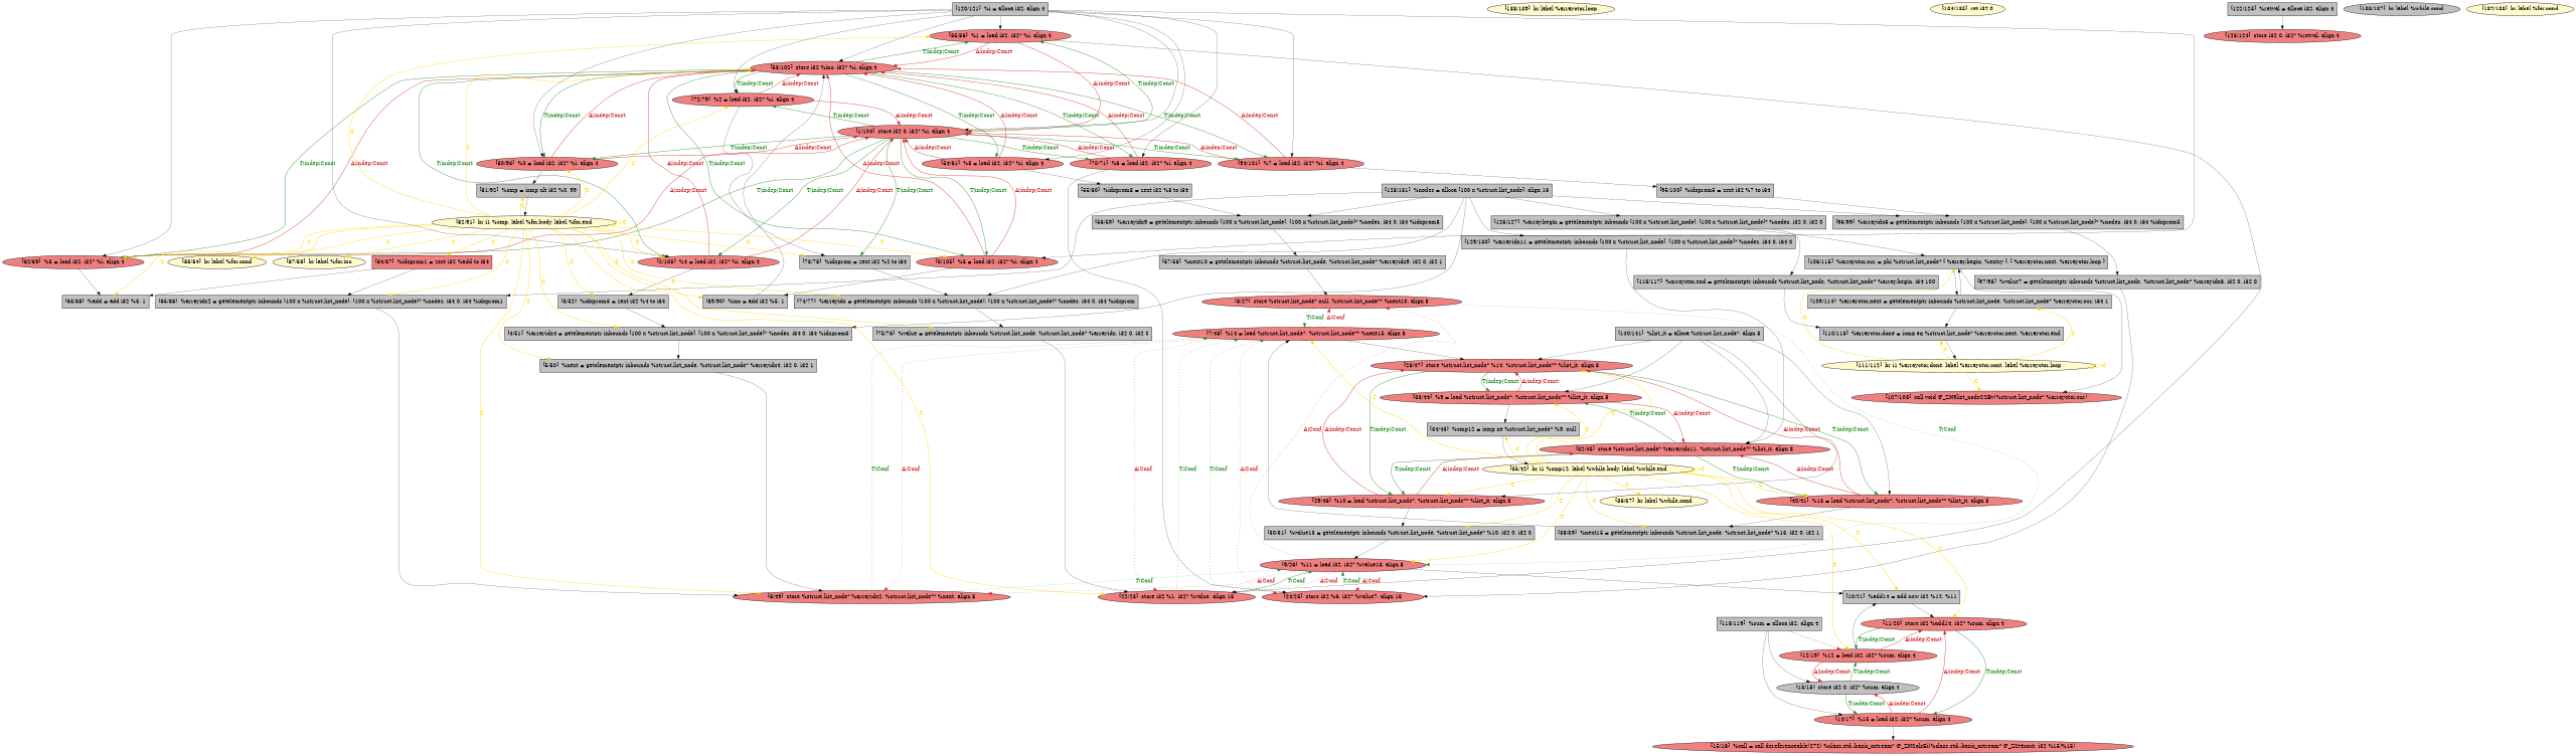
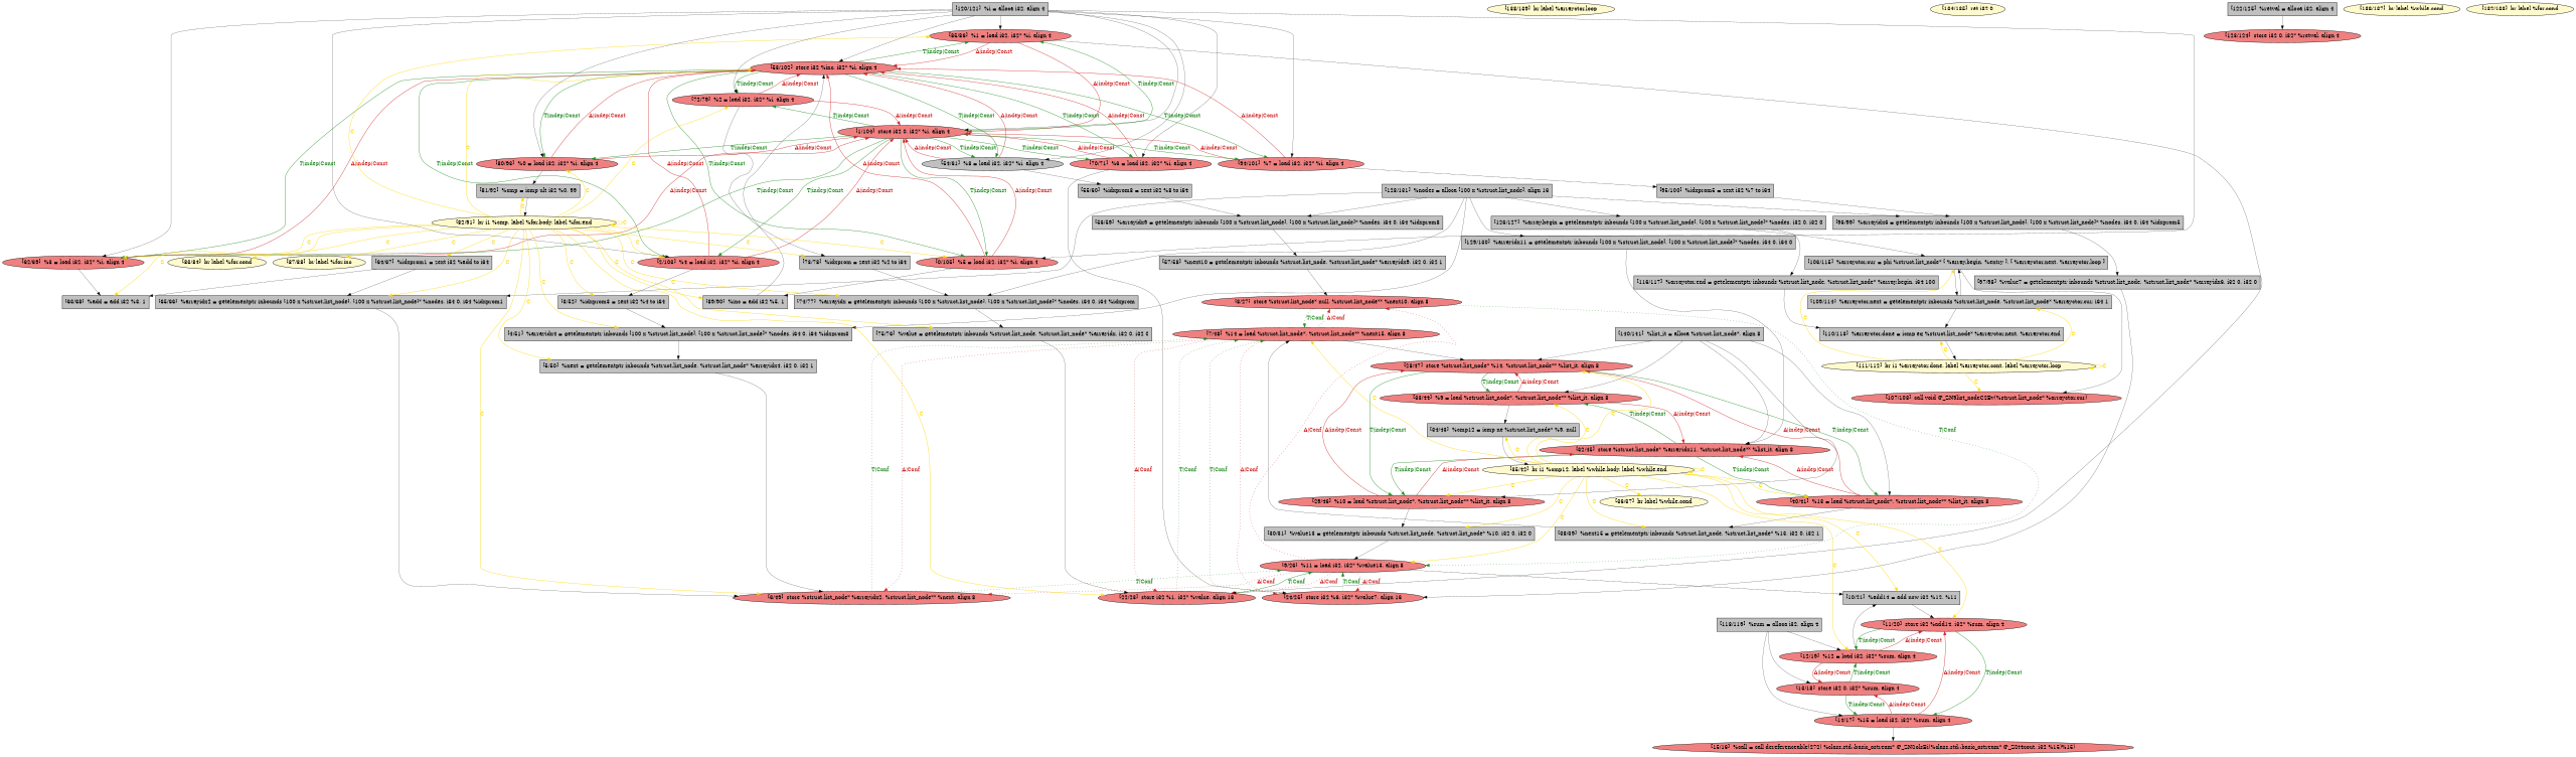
  digraph {
    node [fillcolor=grey shape=ellipse style=filled]
    edge [color=black fontcolor=black penwidth=1.0 style=solid]
    n1 [label="[57/58]  %next10 = getelementptr inbounds %struct.list_node, %struct.list_node* %arrayidx9, i32 0, i32 1" shape=rectangle]
    n2 [fillcolor=lightcoral label="[8/27]  store %struct.list_node* null, %struct.list_node** %next10, align 8"]
    n3 [fillcolor=lightcoral label="[7/48]  %14 = load %struct.list_node*, %struct.list_node** %next15, align 8"]
    n4 [fillcolor=lightcoral label="[9/26]  %11 = load i32, i32* %value13, align 8"]
    n5 [label="[89/90]  %inc = add i32 %5, 1" shape=rectangle]
    n6 [fillcolor=lightcoral label="[53/102]  store i32 %inc, i32* %i, align 4"]
    n7 [fillcolor=lightcoral label="[72/79]  %2 = load i32, i32* %i, align 4"]
    n8 [fillcolor=lightcoral label="[70/71]  %6 = load i32, i32* %i, align 4"]
    n9 [fillcolor=lightcoral label="[2/103]  %4 = load i32, i32* %i, align 4"]
-   n10 [fillcolor=lightcoral label="[54/61]  %8 = load i32, i32* %i, align 4"]
+   n10 [label="[54/61]  %8 = load i32, i32* %i, align 4"]
    n11 [fillcolor=lightcoral label="[85/86]  %1 = load i32, i32* %i, align 4"]
    n12 [fillcolor=lightcoral label="[80/93]  %0 = load i32, i32* %i, align 4"]
    n13 [fillcolor=lightcoral label="[94/101]  %7 = load i32, i32* %i, align 4"]
    n14 [fillcolor=lightcoral label="[0/105]  %5 = load i32, i32* %i, align 4"]
    n15 [fillcolor=lightcoral label="[62/69]  %3 = load i32, i32* %i, align 4"]
    n16 [label="[63/68]  %add = add i32 %3, 1" shape=rectangle]
-   n17 [fillcolor=lightcoral label="[64/67]  %idxprom1 = zext i32 %add to i64" shape=rectangle]
+   n17 [label="[64/67]  %idxprom1 = zext i32 %add to i64" shape=rectangle]
    n18 [label="[65/66]  %arrayidx2 = getelementptr inbounds [100 x %struct.list_node], [100 x %struct.list_node]* %nodes, i64 0, i64 %idxprom1" shape=rectangle]
    n19 [label="[73/78]  %idxprom = zext i32 %2 to i64" shape=rectangle]
    n20 [fillcolor=lightcoral label="[1/104]  store i32 0, i32* %i, align 4"]
    n21 [label="[74/77]  %arrayidx = getelementptr inbounds [100 x %struct.list_node], [100 x %struct.list_node]* %nodes, i64 0, i64 %idxprom" shape=rectangle]
    n22 [fillcolor=lightcoral label="[107/108]  call void @_ZN9list_nodeC2Ev(%struct.list_node* %arrayctor.cur)"]
    n23 [label="[109/114]  %arrayctor.next = getelementptr inbounds %struct.list_node, %struct.list_node* %arrayctor.cur, i64 1" shape=rectangle]
    n24 [label="[110/113]  %arrayctor.done = icmp eq %struct.list_node* %arrayctor.next, %arrayctor.end" shape=rectangle]
    n25 [label="[106/115]  %arrayctor.cur = phi %struct.list_node* [ %array.begin, %entry ], [ %arrayctor.next, %arrayctor.loop ]" shape=rectangle]
    n26 [fillcolor=lemonchiffon label="[111/112]  br i1 %arrayctor.done, label %arrayctor.cont, label %arrayctor.loop"]
    n27 [label="[129/130]  %arrayidx11 = getelementptr inbounds [100 x %struct.list_node], [100 x %struct.list_node]* %nodes, i64 0, i64 0" shape=rectangle]
    n28 [fillcolor=lightcoral label="[32/45]  store %struct.list_node* %arrayidx11, %struct.list_node** %list_it, align 8"]
    n29 [fillcolor=lightcoral label="[33/44]  %9 = load %struct.list_node*, %struct.list_node** %list_it, align 8"]
    n30 [fillcolor=lightcoral label="[40/41]  %13 = load %struct.list_node*, %struct.list_node** %list_it, align 8"]
    n31 [fillcolor=lightcoral label="[29/46]  %10 = load %struct.list_node*, %struct.list_node** %list_it, align 8"]
    n32 [fillcolor=lightcoral label="[24/25]  store i32 %6, i32* %value7, align 16"]
    n33 [fillcolor=lightcoral label="[22/23]  store i32 %1, i32* %value, align 16"]
    n34 [fillcolor=lightcoral label="[6/49]  store %struct.list_node* %arrayidx2, %struct.list_node** %next, align 8"]
    n35 [fillcolor=lightcoral label="[28/47]  store %struct.list_node* %14, %struct.list_node** %list_it, align 8"]
    n36 [fillcolor=lemonchiffon label="[138/139]  br label %arrayctor.loop"]
    n37 [fillcolor=lightcoral label="[12/19]  %12 = load i32, i32* %sum, align 4"]
    n38 [label="[10/21]  %add14 = add nsw i32 %12, %11" shape=rectangle]
-   n39 [label="[13/18]  store i32 0, i32* %sum, align 4"]
+   n39 [fillcolor=lightcoral label="[13/18]  store i32 0, i32* %sum, align 4"]
    n40 [fillcolor=lightcoral label="[11/20]  store i32 %add14, i32* %sum, align 4"]
    n41 [fillcolor=lightcoral label="[14/17]  %15 = load i32, i32* %sum, align 4"]
    n42 [fillcolor=lemonchiffon label="[83/84]  br label %for.cond"]
    n43 [label="[34/43]  %cmp12 = icmp ne %struct.list_node* %9, null" shape=rectangle]
    n44 [label="[38/39]  %next15 = getelementptr inbounds %struct.list_node, %struct.list_node* %13, i32 0, i32 1" shape=rectangle]
    n45 [label="[30/31]  %value13 = getelementptr inbounds %struct.list_node, %struct.list_node* %10, i32 0, i32 0" shape=rectangle]
    n46 [fillcolor=lightcoral label="[15/16]  %call = call dereferenceable(272) %class.std::basic_ostream* @_ZNSolsEi(%class.std::basic_ostream* @_ZSt4cout, i32 %15)%15)"]
    n47 [label="[55/60]  %idxprom8 = zext i32 %8 to i64" shape=rectangle]
    n48 [label="[56/59]  %arrayidx9 = getelementptr inbounds [100 x %struct.list_node], [100 x %struct.list_node]* %nodes, i64 0, i64 %idxprom8" shape=rectangle]
    n49 [fillcolor=lemonchiffon label="[134/135]  ret i32 0"]
    n50 [label="[96/99]  %arrayidx6 = getelementptr inbounds [100 x %struct.list_node], [100 x %struct.list_node]* %nodes, i64 0, i64 %idxprom5" shape=rectangle]
    n51 [label="[97/98]  %value7 = getelementptr inbounds %struct.list_node, %struct.list_node* %arrayidx6, i32 0, i32 0" shape=rectangle]
    n52 [label="[75/76]  %value = getelementptr inbounds %struct.list_node, %struct.list_node* %arrayidx, i32 0, i32 0" shape=rectangle]
    n53 [fillcolor=lemonchiffon label="[36/37]  br label %while.cond"]
    n54 [label="[118/119]  %sum = alloca i32, align 4" shape=rectangle]
    n55 [label="[128/131]  %nodes = alloca [100 x %struct.list_node], align 16" shape=rectangle]
    n56 [label="[4/51]  %arrayidx4 = getelementptr inbounds [100 x %struct.list_node], [100 x %struct.list_node]* %nodes, i64 0, i64 %idxprom3" shape=rectangle]
    n57 [label="[126/127]  %array.begin = getelementptr inbounds [100 x %struct.list_node], [100 x %struct.list_node]* %nodes, i32 0, i32 0" shape=rectangle]
    n58 [label="[5/50]  %next = getelementptr inbounds %struct.list_node, %struct.list_node* %arrayidx4, i32 0, i32 1" shape=rectangle]
    n59 [label="[116/117]  %arrayctor.end = getelementptr inbounds %struct.list_node, %struct.list_node* %array.begin, i64 100" shape=rectangle]
    n60 [label="[3/52]  %idxprom3 = zext i32 %4 to i64" shape=rectangle]
    n61 [fillcolor=lemonchiffon label="[35/42]  br i1 %cmp12, label %while.body, label %while.end"]
    n62 [label="[122/125]  %retval = alloca i32, align 4" shape=rectangle]
    n63 [fillcolor=lightcoral label="[123/124]  store i32 0, i32* %retval, align 4"]
-   n64 [label="[136/137]  br label %while.cond"]
+   n64 [fillcolor=lemonchiffon label="[136/137]  br label %while.cond"]
    n65 [fillcolor=lemonchiffon label="[87/88]  br label %for.inc"]
    n66 [label="[81/92]  %cmp = icmp ult i32 %0, 99" shape=rectangle]
    n67 [fillcolor=lemonchiffon label="[82/91]  br i1 %cmp, label %for.body, label %for.end"]
    n68 [label="[140/141]  %list_it = alloca %struct.list_node*, align 8" shape=rectangle]
    n69 [label="[95/100]  %idxprom5 = zext i32 %7 to i64" shape=rectangle]
    n70 [fillcolor=lemonchiffon label="[132/133]  br label %for.cond"]
    n71 [label="[120/121]  %i = alloca i32, align 4" shape=rectangle]
    n1 -> n2 [penwidth=0.5]
    n2 -> n3 [color=forestgreen fontcolor=forestgreen label="T|Conf" style=dotted]
    n2 -> n4 [color=forestgreen fontcolor=forestgreen label="T|Conf" style=dotted]
    n3 -> n2 [color=firebrick3 fontcolor=firebrick3 label="A|Conf" style=dotted]
    n3 -> n32 [color=firebrick3 fontcolor=firebrick3 label="A|Conf" style=dotted]
    n3 -> n33 [color=firebrick3 fontcolor=firebrick3 label="A|Conf" style=dotted]
    n3 -> n34 [color=firebrick3 fontcolor=firebrick3 label="A|Conf" style=dotted]
    n3 -> n35 [penwidth=0.5]
    n4 -> n2 [color=firebrick3 fontcolor=firebrick3 label="A|Conf" style=dotted]
    n4 -> n32 [color=firebrick3 fontcolor=firebrick3 label="A|Conf" style=dotted]
    n4 -> n33 [color=firebrick3 fontcolor=firebrick3 label="A|Conf" style=dotted]
    n4 -> n34 [color=firebrick3 fontcolor=firebrick3 label="A|Conf" style=dotted]
    n4 -> n38 [penwidth=0.5]
    n5 -> n6 [penwidth=0.5]
    n6 -> n7 [color=forestgreen fontcolor=forestgreen label="T|indep|Const"]
    n6 -> n8 [color=forestgreen fontcolor=forestgreen label="T|indep|Const"]
    n6 -> n9 [color=forestgreen fontcolor=forestgreen label="T|indep|Const"]
    n6 -> n10 [color=forestgreen fontcolor=forestgreen label="T|indep|Const"]
    n6 -> n11 [color=forestgreen fontcolor=forestgreen label="T|indep|Const"]
    n6 -> n12 [color=forestgreen fontcolor=forestgreen label="T|indep|Const"]
    n6 -> n13 [color=forestgreen fontcolor=forestgreen label="T|indep|Const"]
    n6 -> n14 [color=forestgreen fontcolor=forestgreen label="T|indep|Const"]
    n6 -> n15 [color=forestgreen fontcolor=forestgreen label="T|indep|Const"]
    n7 -> n6 [color=firebrick3 fontcolor=firebrick3 label="A|indep|Const"]
    n7 -> n19 [penwidth=0.5]
    n7 -> n20 [color=firebrick3 fontcolor=firebrick3 label="A|indep|Const"]
    n8 -> n6 [color=firebrick3 fontcolor=firebrick3 label="A|indep|Const"]
    n8 -> n20 [color=firebrick3 fontcolor=firebrick3 label="A|indep|Const"]
    n8 -> n32 [penwidth=0.5]
    n9 -> n6 [color=firebrick3 fontcolor=firebrick3 label="A|indep|Const"]
    n9 -> n20 [color=firebrick3 fontcolor=firebrick3 label="A|indep|Const"]
    n9 -> n60 [penwidth=0.5]
    n10 -> n6 [color=firebrick3 fontcolor=firebrick3 label="A|indep|Const"]
    n10 -> n20 [color=firebrick3 fontcolor=firebrick3 label="A|indep|Const"]
    n10 -> n47 [penwidth=0.5]
    n11 -> n6 [color=firebrick3 fontcolor=firebrick3 label="A|indep|Const"]
    n11 -> n20 [color=firebrick3 fontcolor=firebrick3 label="A|indep|Const"]
    n11 -> n33 [penwidth=0.5]
    n12 -> n6 [color=firebrick3 fontcolor=firebrick3 label="A|indep|Const"]
    n12 -> n20 [color=firebrick3 fontcolor=firebrick3 label="A|indep|Const"]
    n12 -> n66 [penwidth=0.5]
    n13 -> n6 [color=firebrick3 fontcolor=firebrick3 label="A|indep|Const"]
    n13 -> n20 [color=firebrick3 fontcolor=firebrick3 label="A|indep|Const"]
    n13 -> n69 [penwidth=0.5]
    n14 -> n5 [penwidth=0.5]
    n14 -> n6 [color=firebrick3 fontcolor=firebrick3 label="A|indep|Const"]
    n14 -> n20 [color=firebrick3 fontcolor=firebrick3 label="A|indep|Const"]
    n15 -> n6 [color=firebrick3 fontcolor=firebrick3 label="A|indep|Const"]
    n15 -> n16 [penwidth=0.5]
    n15 -> n20 [color=firebrick3 fontcolor=firebrick3 label="A|indep|Const"]
    n17 -> n16 [penwidth=0.5]
    n17 -> n18 [penwidth=0.5]
    n18 -> n34 [penwidth=0.5]
    n19 -> n21 [penwidth=0.5]
    n20 -> n7 [color=forestgreen fontcolor=forestgreen label="T|indep|Const"]
    n20 -> n8 [color=forestgreen fontcolor=forestgreen label="T|indep|Const"]
    n20 -> n9 [color=forestgreen fontcolor=forestgreen label="T|indep|Const"]
-   n20 -> n19 [color=forestgreen fontcolor=forestgreen label="T|indep|Const"]
+   n20 -> n10 [color=forestgreen fontcolor=forestgreen label="T|indep|Const"]
    n20 -> n11 [color=forestgreen fontcolor=forestgreen label="T|indep|Const"]
    n20 -> n12 [color=forestgreen fontcolor=forestgreen label="T|indep|Const"]
    n20 -> n13 [color=forestgreen fontcolor=forestgreen label="T|indep|Const"]
    n20 -> n14 [color=forestgreen fontcolor=forestgreen label="T|indep|Const"]
    n20 -> n15 [color=forestgreen fontcolor=forestgreen label="T|indep|Const"]
    n21 -> n52 [penwidth=0.5]
    n23 -> n24 [penwidth=0.5]
    n23 -> n25 [penwidth=0.5]
    n24 -> n26 [penwidth=0.5]
    n25 -> n22 [penwidth=0.5]
    n25 -> n23 [penwidth=0.5]
    n26 -> n22 [color=gold fontcolor=gold label=C]
    n26 -> n23 [color=gold fontcolor=gold label=C]
    n26 -> n24 [color=gold fontcolor=gold label=C]
    n26 -> n25 [color=gold fontcolor=gold label=C]
    n26 -> n26 [color=gold fontcolor=gold label=C]
    n27 -> n28 [penwidth=0.5]
    n28 -> n29 [color=forestgreen fontcolor=forestgreen label="T|indep|Const"]
    n28 -> n30 [color=forestgreen fontcolor=forestgreen label="T|indep|Const"]
    n28 -> n31 [color=forestgreen fontcolor=forestgreen label="T|indep|Const"]
    n29 -> n28 [color=firebrick3 fontcolor=firebrick3 label="A|indep|Const"]
    n29 -> n35 [color=firebrick3 fontcolor=firebrick3 label="A|indep|Const"]
    n29 -> n43 [penwidth=0.5]
    n30 -> n28 [color=firebrick3 fontcolor=firebrick3 label="A|indep|Const"]
    n30 -> n35 [color=firebrick3 fontcolor=firebrick3 label="A|indep|Const"]
    n30 -> n44 [penwidth=0.5]
    n31 -> n28 [color=firebrick3 fontcolor=firebrick3 label="A|indep|Const"]
    n31 -> n35 [color=firebrick3 fontcolor=firebrick3 label="A|indep|Const"]
    n31 -> n45 [penwidth=0.5]
    n32 -> n3 [color=forestgreen fontcolor=forestgreen label="T|Conf" style=dotted]
    n32 -> n4 [color=forestgreen fontcolor=forestgreen label="T|Conf" style=dotted]
    n33 -> n3 [color=forestgreen fontcolor=forestgreen label="T|Conf" style=dotted]
    n33 -> n4 [color=forestgreen fontcolor=forestgreen label="T|Conf"]
    n34 -> n3 [color=forestgreen fontcolor=forestgreen label="T|Conf" style=dotted]
    n34 -> n4 [color=forestgreen fontcolor=forestgreen label="T|Conf" style=dotted]
    n35 -> n29 [color=forestgreen fontcolor=forestgreen label="T|indep|Const"]
    n35 -> n30 [color=forestgreen fontcolor=forestgreen label="T|indep|Const"]
    n35 -> n31 [color=forestgreen fontcolor=forestgreen label="T|indep|Const"]
    n37 -> n38 [penwidth=0.5]
    n37 -> n39 [color=firebrick3 fontcolor=firebrick3 label="A|indep|Const"]
    n37 -> n40 [color=firebrick3 fontcolor=firebrick3 label="A|indep|Const"]
    n38 -> n40 [penwidth=0.5]
    n39 -> n37 [color=forestgreen fontcolor=forestgreen label="T|indep|Const"]
    n39 -> n41 [color=forestgreen fontcolor=forestgreen label="T|indep|Const"]
    n40 -> n37 [color=forestgreen fontcolor=forestgreen label="T|indep|Const"]
    n40 -> n41 [color=forestgreen fontcolor=forestgreen label="T|indep|Const"]
    n41 -> n39 [color=firebrick3 fontcolor=firebrick3 label="A|indep|Const"]
    n41 -> n40 [color=firebrick3 fontcolor=firebrick3 label="A|indep|Const"]
    n41 -> n46 [penwidth=0.5]
    n43 -> n61 [penwidth=0.5]
    n44 -> n3 [penwidth=0.5]
    n45 -> n4 [penwidth=0.5]
    n47 -> n48 [penwidth=0.5]
    n48 -> n1 [penwidth=0.5]
    n50 -> n51 [penwidth=0.5]
    n51 -> n32 [penwidth=0.5]
    n52 -> n33 [penwidth=0.5]
-   n54 -> n37 [color=firebrick3 penwidth=0.5]
+   n54 -> n37 [penwidth=0.5]
    n54 -> n39 [penwidth=0.5]
    n54 -> n41 [penwidth=0.5]
    n55 -> n18 [penwidth=0.5]
    n55 -> n21 [penwidth=0.5]
    n55 -> n27 [penwidth=0.5]
    n55 -> n48 [penwidth=0.5]
    n55 -> n50 [penwidth=0.5]
    n55 -> n56 [penwidth=0.5]
    n55 -> n57 [penwidth=0.5]
    n56 -> n58 [penwidth=0.5]
    n57 -> n25 [penwidth=0.5]
    n57 -> n59 [penwidth=0.5]
    n58 -> n34 [penwidth=0.5]
    n59 -> n24 [penwidth=0.5]
    n60 -> n56 [penwidth=0.5]
    n61 -> n3 [color=gold fontcolor=gold label=C]
    n61 -> n4 [color=gold fontcolor=gold label=C]
    n61 -> n29 [color=gold fontcolor=gold label=C]
    n61 -> n30 [color=gold fontcolor=gold label=C]
    n61 -> n31 [color=gold fontcolor=gold label=C]
    n61 -> n35 [color=gold fontcolor=gold label=C]
    n61 -> n37 [color=gold fontcolor=gold label=C]
    n61 -> n38 [color=gold fontcolor=gold label=C]
    n61 -> n40 [color=gold fontcolor=gold label=C]
    n61 -> n43 [color=gold fontcolor=gold label=C]
    n61 -> n44 [color=gold fontcolor=gold label=C]
    n61 -> n45 [color=gold fontcolor=gold label=C]
    n61 -> n53 [color=gold fontcolor=gold label=C]
    n61 -> n61 [color=gold fontcolor=gold label=C]
    n62 -> n63 [penwidth=0.5]
    n66 -> n67 [penwidth=0.5]
    n67 -> n5 [color=gold fontcolor=gold label=C]
    n67 -> n6 [color=gold fontcolor=gold label=C]
    n67 -> n7 [color=gold fontcolor=gold label=C]
    n67 -> n9 [color=gold fontcolor=gold label=C]
    n67 -> n11 [color=gold fontcolor=gold label=C]
    n67 -> n12 [color=gold fontcolor=gold label=C]
    n67 -> n14 [color=gold fontcolor=gold label=C]
    n67 -> n15 [color=gold fontcolor=gold label=C]
    n67 -> n16 [color=gold fontcolor=gold label=C]
    n67 -> n17 [color=gold fontcolor=gold label=C]
    n67 -> n18 [color=gold fontcolor=gold label=C]
    n67 -> n19 [color=gold fontcolor=gold label=C]
    n67 -> n21 [color=gold fontcolor=gold label=C]
    n67 -> n33 [color=gold fontcolor=gold label=C]
    n67 -> n34 [color=gold fontcolor=gold label=C]
    n67 -> n42 [color=gold fontcolor=gold label=C]
    n67 -> n52 [color=gold fontcolor=gold label=C]
    n67 -> n56 [color=gold fontcolor=gold label=C]
    n67 -> n58 [color=gold fontcolor=gold label=C]
    n67 -> n60 [color=gold fontcolor=gold label=C]
    n67 -> n65 [color=gold fontcolor=gold label=C]
    n67 -> n66 [color=gold fontcolor=gold label=C]
    n67 -> n67 [color=gold fontcolor=gold label=C]
    n68 -> n28 [penwidth=0.5]
    n68 -> n29 [penwidth=0.5]
    n68 -> n30 [penwidth=0.5]
    n68 -> n31 [penwidth=0.5]
    n68 -> n35 [penwidth=0.5]
    n69 -> n50 [penwidth=0.5]
    n71 -> n6 [penwidth=0.5]
    n71 -> n7 [penwidth=0.5]
    n71 -> n8 [penwidth=0.5]
    n71 -> n9 [penwidth=0.5]
    n71 -> n10 [penwidth=0.5]
    n71 -> n11 [penwidth=0.5]
    n71 -> n12 [penwidth=0.5]
    n71 -> n13 [penwidth=0.5]
    n71 -> n14 [penwidth=0.5]
    n71 -> n15 [penwidth=0.5]
    n71 -> n20 [penwidth=0.5]
  }
